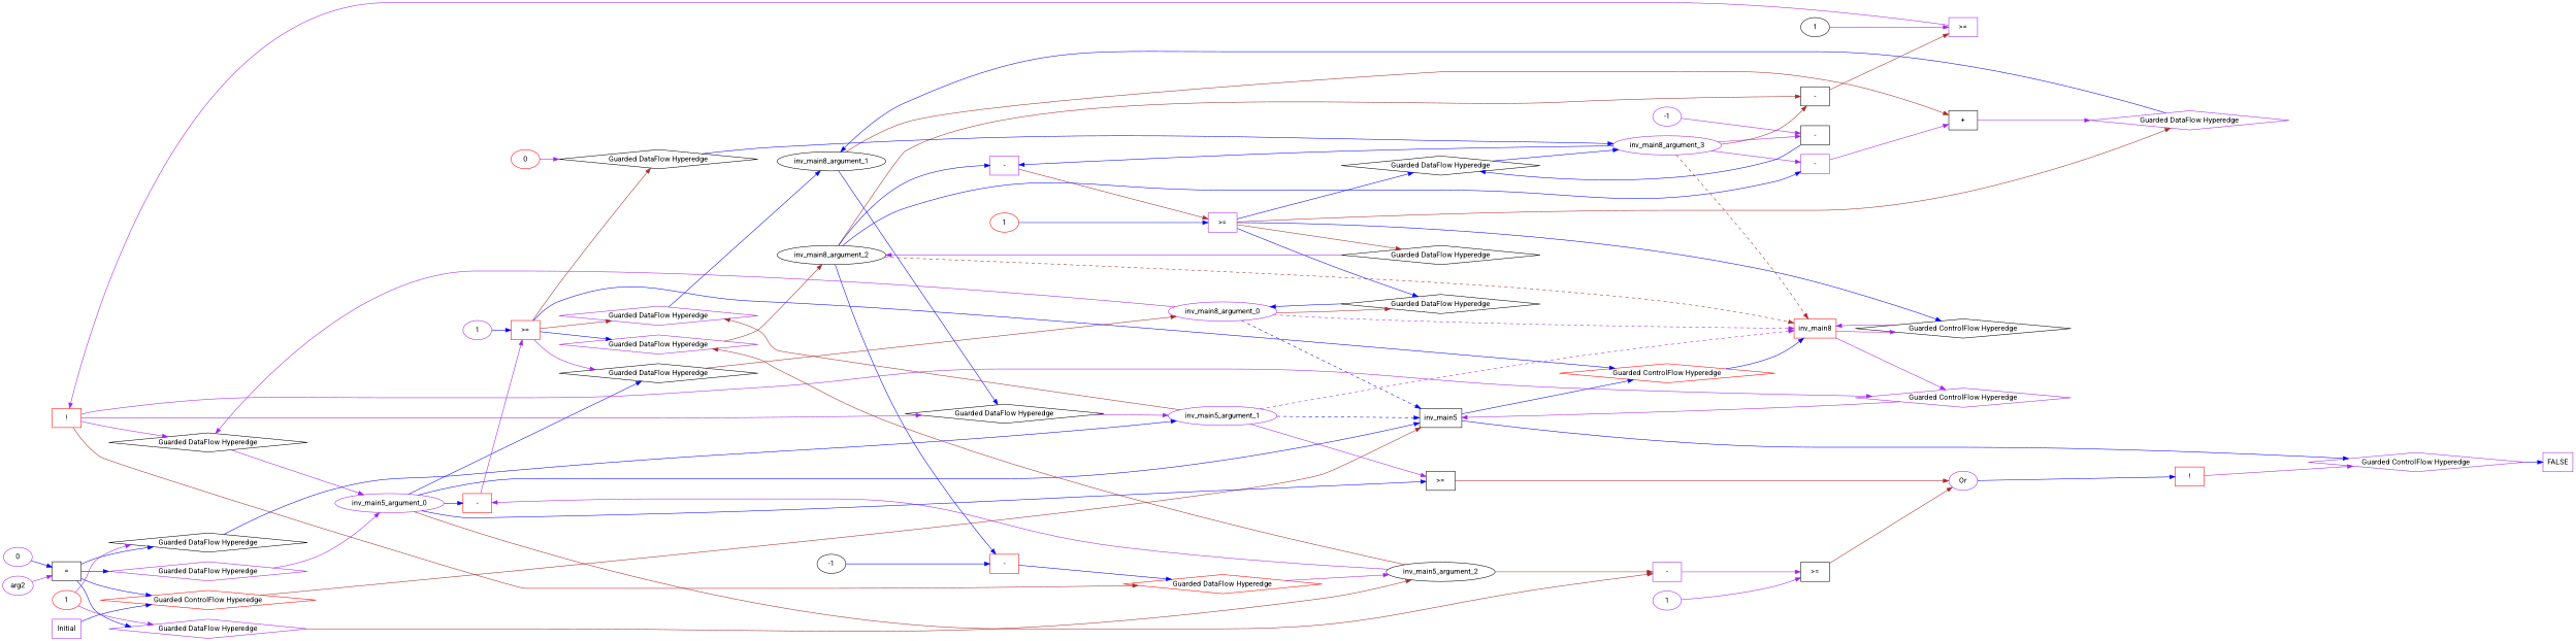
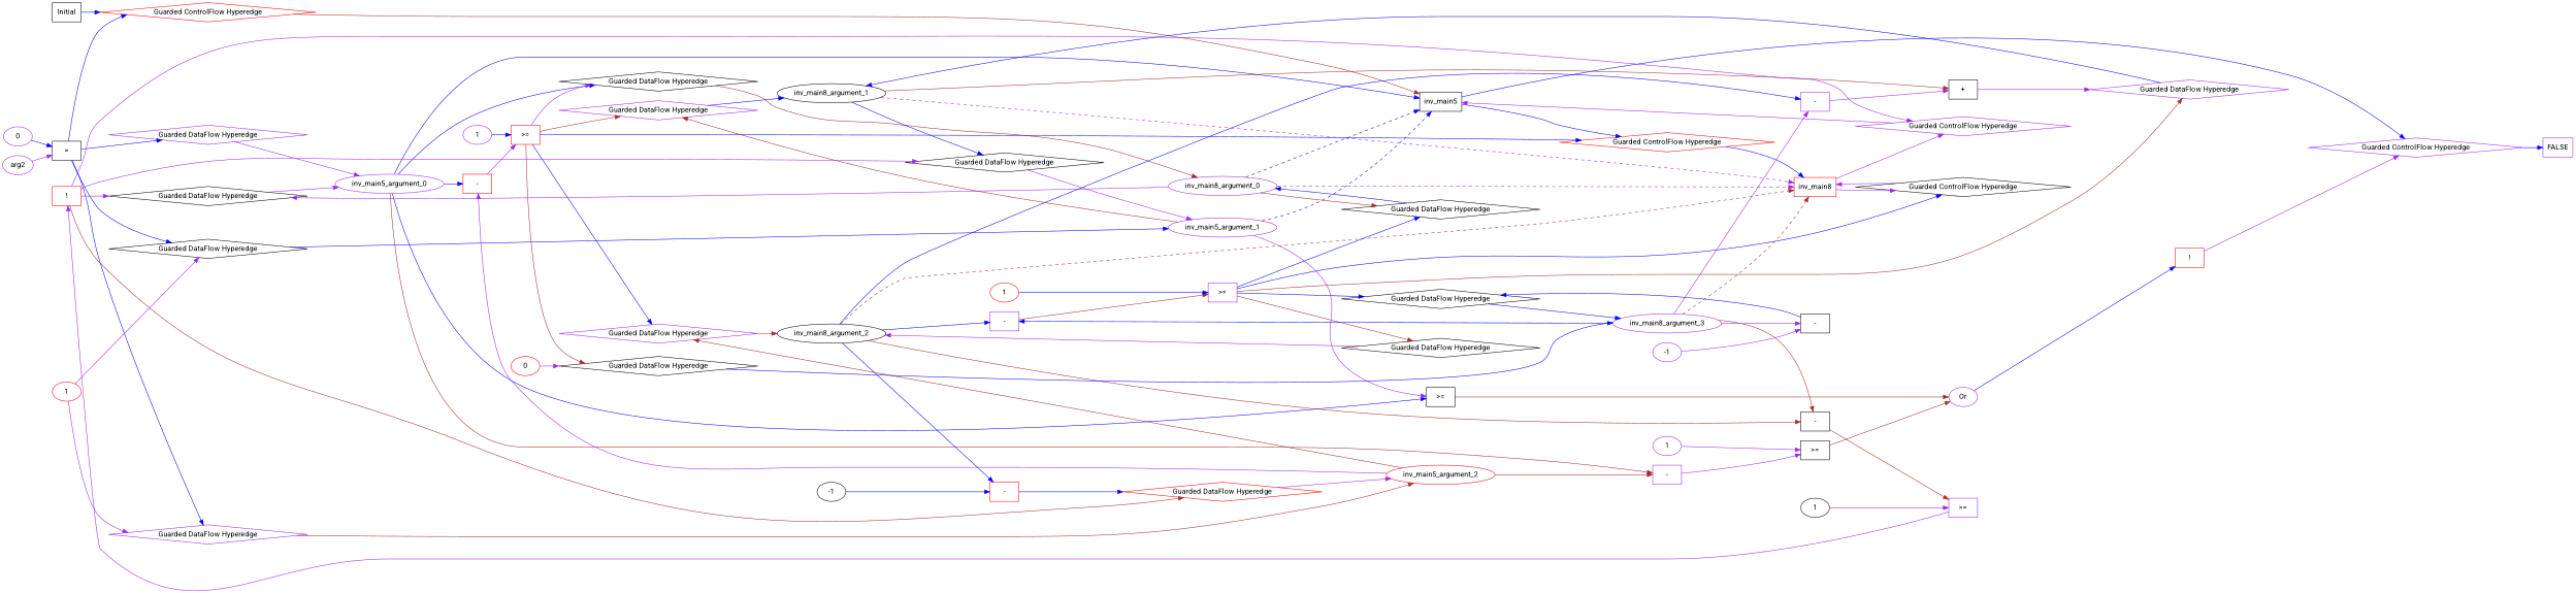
  digraph {
    fontname=Roboto
    rankdir=LR
    node [color=purple fontname=Roboto shape=rect]
    edge [color=blue fontname=Roboto]
    n1 [color=black label=inv_main5]
    n2 [color=red label="Guarded ControlFlow Hyperedge" shape=diamond]
    n3 [label="Guarded ControlFlow Hyperedge" shape=diamond]
    n4 [color=red label=inv_main8]
    n5 [label=FALSE]
    n6 [label="Guarded ControlFlow Hyperedge" shape=diamond]
    n7 [color=black label="Guarded ControlFlow Hyperedge" shape=diamond]
-   n8 [label=Initial]
+   n8 [color=black label=Initial]
    n9 [color=red label="Guarded ControlFlow Hyperedge" shape=diamond]
    n10 [label=inv_main5_argument_0 shape=oval]
    n11 [color=red label="-"]
    n12 [color=black label=">="]
    n13 [label="-"]
    n14 [color=black label="Guarded DataFlow Hyperedge" shape=diamond]
    n15 [color=red label=">="]
    n16 [label=Or shape=""]
    n17 [color=black label=">="]
    n18 [label=inv_main8_argument_0 shape=oval]
    n19 [label=inv_main5_argument_1 shape=oval]
    n20 [label="Guarded DataFlow Hyperedge" shape=diamond]
    n21 [color=black label=inv_main8_argument_1 shape=oval]
-   n22 [color=black label=inv_main5_argument_2 shape=oval]
+   n22 [color=red label=inv_main5_argument_2 shape=oval]
    n23 [label="Guarded DataFlow Hyperedge" shape=diamond]
    n24 [color=black label=inv_main8_argument_2 shape=oval]
    n25 [color=black label="Guarded DataFlow Hyperedge" shape=diamond]
    n26 [color=black label="Guarded DataFlow Hyperedge" shape=diamond]
    n27 [color=black label="+"]
    n28 [color=black label="Guarded DataFlow Hyperedge" shape=diamond]
    n29 [label="Guarded DataFlow Hyperedge" shape=diamond]
    n30 [color=black label="-"]
    n31 [color=red label="-"]
    n32 [label="-"]
    n33 [label="-"]
    n34 [label=">="]
    n35 [color=red label="Guarded DataFlow Hyperedge" shape=diamond]
    n36 [label=">="]
    n37 [label=inv_main8_argument_3 shape=oval]
    n38 [color=black label="-"]
    n39 [color=black label="Guarded DataFlow Hyperedge" shape=diamond]
    n40 [color=black label="="]
    n41 [color=black label="Guarded DataFlow Hyperedge" shape=diamond]
    n42 [label="Guarded DataFlow Hyperedge" shape=diamond]
    n43 [label="Guarded DataFlow Hyperedge" shape=diamond]
    n44 [label=0 shape=""]
    n45 [label=arg2 shape=""]
    n46 [color=red label=1 shape=""]
    n47 [color=black label="Guarded DataFlow Hyperedge" shape=diamond]
    n48 [label=1 shape=""]
    n49 [color=red label=0 shape=""]
    n50 [color=red label="!"]
    n51 [color=black label=1 shape=""]
    n52 [color=black label=-1 shape=""]
    n53 [color=black label="Guarded DataFlow Hyperedge" shape=diamond]
    n54 [color=red label=1 shape=""]
    n55 [label=-1 shape=""]
    n56 [color=red label="!"]
    n57 [label=1 shape=""]
    n1 -> n2
    n1 -> n3
    n2 -> n4
    n3 -> n5
    n4 -> n6 [color=purple]
    n4 -> n7 [color=purple]
    n6 -> n1 [color=purple]
    n7 -> n4 [color=purple]
    n8 -> n9
    n9 -> n1 [color=brown]
    n10 -> n1 [style=solid]
    n10 -> n11
    n10 -> n12
    n10 -> n13 [color=brown]
    n10 -> n14
    n11 -> n15 [color=purple]
    n12 -> n16 [color=brown]
    n13 -> n17 [color=purple]
    n14 -> n18 [color=brown]
    n15 -> n2
    n15 -> n14 [color=purple]
    n15 -> n20 [color=brown]
    n15 -> n23
    n15 -> n47 [color=brown]
    n16 -> n56
    n17 -> n16 [color=brown]
    n18 -> n1 [style=dashed]
    n18 -> n4 [color=purple style=dashed]
    n18 -> n25 [color=purple]
    n18 -> n26 [color=brown]
    n19 -> n1 [style=dashed]
    n19 -> n12 [color=purple]
    n19 -> n20 [color=brown]
    n20 -> n21
-   n19 -> n4 [color=purple style=dashed]
+   n21 -> n4 [color=purple style=dashed]
    n21 -> n27 [color=brown]
    n21 -> n28
    n22 -> n11 [color=purple]
    n22 -> n13 [color=brown]
    n22 -> n23 [color=brown]
    n23 -> n24 [color=brown]
    n24 -> n4 [color=brown style=dashed]
    n24 -> n30 [color=brown]
    n24 -> n31
    n24 -> n32
    n24 -> n33
    n25 -> n10 [color=purple]
    n26 -> n18
    n27 -> n29 [color=purple]
    n28 -> n19 [color=purple]
    n29 -> n21
    n30 -> n34 [color=brown]
    n31 -> n35
    n32 -> n36 [color=brown]
    n33 -> n27 [color=purple]
    n34 -> n50 [color=purple]
    n35 -> n22 [color=purple]
    n36 -> n7
    n36 -> n26
    n36 -> n29 [color=brown]
    n36 -> n39
    n36 -> n53 [color=brown]
    n37 -> n4 [color=brown style=dashed]
    n37 -> n30 [color=brown]
    n37 -> n32
    n37 -> n33 [color=purple]
    n37 -> n38 [color=purple]
    n38 -> n39
    n39 -> n37
    n40 -> n9
    n40 -> n41
    n40 -> n42
    n40 -> n43
    n41 -> n19
    n42 -> n22 [color=brown]
    n43 -> n10 [color=purple]
    n44 -> n40
    n45 -> n40 [color=purple]
    n46 -> n41 [color=purple]
    n46 -> n42 [color=purple]
    n47 -> n37
    n48 -> n15
    n49 -> n47 [color=purple]
    n50 -> n6 [color=purple]
    n50 -> n25 [color=purple]
    n50 -> n28 [color=purple]
    n50 -> n35 [color=brown]
    n51 -> n34 [color=purple]
    n52 -> n31
    n53 -> n24 [color=purple]
    n54 -> n36
    n55 -> n38 [color=purple]
    n56 -> n3 [color=purple]
    n57 -> n17 [color=purple]
  }
